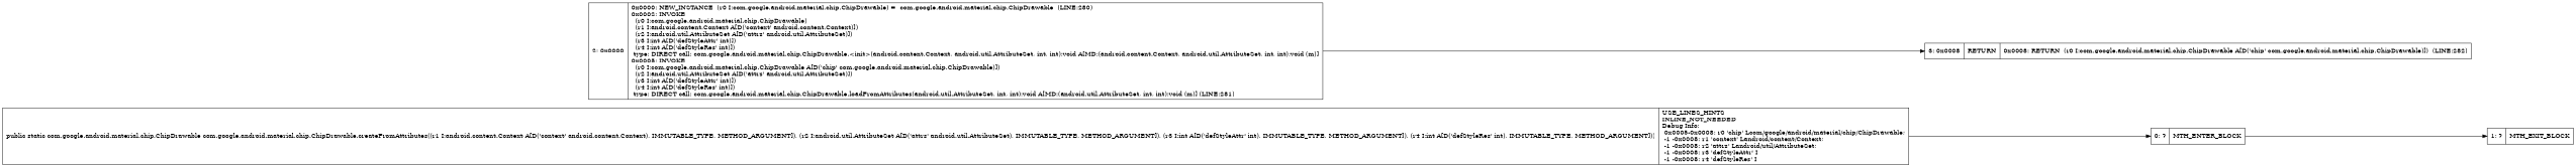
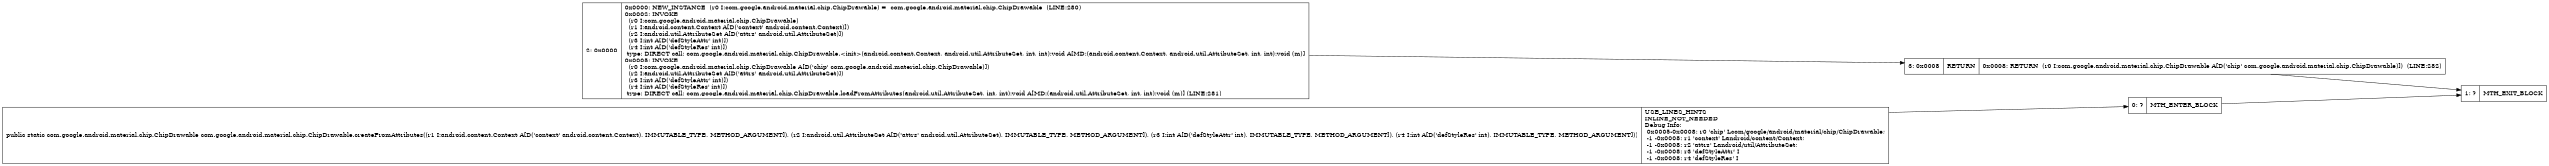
  digraph {
    rankdir=LR
    node [shape=record]
    n1 [label="{0\:\ ?|MTH_ENTER_BLOCK\l}"]
    n2 [label="{1\:\ ?|MTH_EXIT_BLOCK\l}"]
    n3 [label="{2\:\ 0x0000|0x0000: NEW_INSTANCE  (r0 I:com.google.android.material.chip.ChipDrawable) =  com.google.android.material.chip.ChipDrawable  (LINE:280)\l0x0002: INVOKE  \l  (r0 I:com.google.android.material.chip.ChipDrawable)\l  (r1 I:android.content.Context A[D('context' android.content.Context)])\l  (r2 I:android.util.AttributeSet A[D('attrs' android.util.AttributeSet)])\l  (r3 I:int A[D('defStyleAttr' int)])\l  (r4 I:int A[D('defStyleRes' int)])\l type: DIRECT call: com.google.android.material.chip.ChipDrawable.\<init\>(android.content.Context, android.util.AttributeSet, int, int):void A[MD:(android.content.Context, android.util.AttributeSet, int, int):void (m)]\l0x0005: INVOKE  \l  (r0 I:com.google.android.material.chip.ChipDrawable A[D('chip' com.google.android.material.chip.ChipDrawable)])\l  (r2 I:android.util.AttributeSet A[D('attrs' android.util.AttributeSet)])\l  (r3 I:int A[D('defStyleAttr' int)])\l  (r4 I:int A[D('defStyleRes' int)])\l type: DIRECT call: com.google.android.material.chip.ChipDrawable.loadFromAttributes(android.util.AttributeSet, int, int):void A[MD:(android.util.AttributeSet, int, int):void (m)] (LINE:281)\l}"]
    n4 [label="{3\:\ 0x0008|RETURN\l|0x0008: RETURN  (r0 I:com.google.android.material.chip.ChipDrawable A[D('chip' com.google.android.material.chip.ChipDrawable)])  (LINE:282)\l}"]
    n5 [label="{public static com.google.android.material.chip.ChipDrawable com.google.android.material.chip.ChipDrawable.createFromAttributes((r1 I:android.content.Context A[D('context' android.content.Context), IMMUTABLE_TYPE, METHOD_ARGUMENT]), (r2 I:android.util.AttributeSet A[D('attrs' android.util.AttributeSet), IMMUTABLE_TYPE, METHOD_ARGUMENT]), (r3 I:int A[D('defStyleAttr' int), IMMUTABLE_TYPE, METHOD_ARGUMENT]), (r4 I:int A[D('defStyleRes' int), IMMUTABLE_TYPE, METHOD_ARGUMENT]))  | USE_LINES_HINTS\lINLINE_NOT_NEEDED\lDebug Info:\l  0x0005\-0x0008: r0 'chip' Lcom\/google\/android\/material\/chip\/ChipDrawable;\l  \-1 \-0x0008: r1 'context' Landroid\/content\/Context;\l  \-1 \-0x0008: r2 'attrs' Landroid\/util\/AttributeSet;\l  \-1 \-0x0008: r3 'defStyleAttr' I\l  \-1 \-0x0008: r4 'defStyleRes' I\l}"]
    n1 -> n2
    n3 -> n4
+   n4 -> n2
    n5 -> n1
  }
